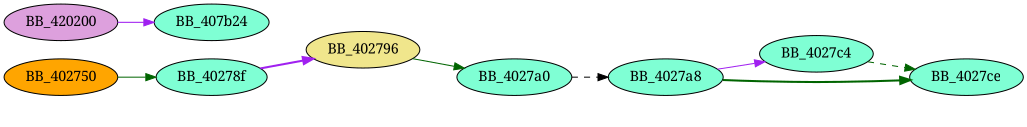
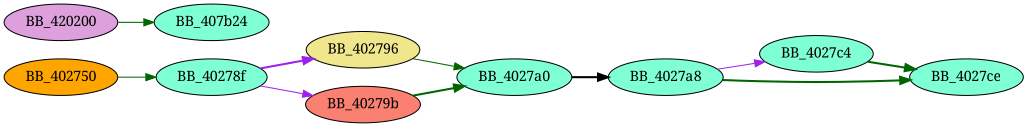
  digraph {
    fontname="Noto Serif"
    rankdir=LR
    node [fillcolor=aquamarine fontname="Noto Serif" style=filled]
    edge [color=darkgreen fontname="Noto Serif" style=solid]
    BB_402750 [fillcolor=orange]
    BB_40278f
    BB_402796 [fillcolor=khaki]
+   BB_40279b [fillcolor=salmon]
    BB_4027a0
    BB_4027a8
    BB_4027c4
    BB_4027ce
    BB_420200 [fillcolor=plum]
    n10 [label=BB_407b24]
    BB_402750 -> BB_40278f
    BB_40278f -> BB_402796 [color=purple style=bold]
+   BB_40278f -> BB_40279b [color=purple]
    BB_402796 -> BB_4027a0
-   BB_4027a0 -> BB_4027a8 [color=black style=dashed]
+   BB_40279b -> BB_4027a0 [style=bold]
+   BB_4027a0 -> BB_4027a8 [color=black style=bold]
    BB_4027a8 -> BB_4027c4 [color=purple]
    BB_4027a8 -> BB_4027ce [style=bold]
-   BB_4027c4 -> BB_4027ce [style=dashed]
-   BB_420200 -> n10 [color=purple]
+   BB_4027c4 -> BB_4027ce [style=bold]
+   BB_420200 -> n10
  }
